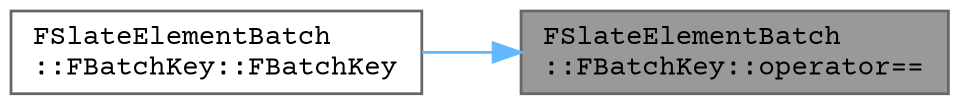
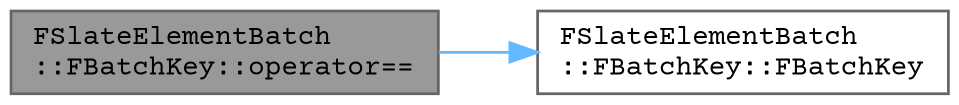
  digraph {
    rankdir=LR
    fontname="Courier Prime"
    node [fontname="Courier Prime" fontsize=10 shape=box style=filled]
    n1 [color=gray40 fillcolor=grey60 fontcolor=black height=0.2 label="FSlateElementBatch\l::FBatchKey::operator==" width=0.4]
    n2 [color=grey40 fillcolor=white height=0.2 label="FSlateElementBatch\l::FBatchKey::FBatchKey" width=0.4]
-   n2 -> n1 [color=steelblue1 fontname="Courier Prime" fontsize=10 labelfontname=Helvetica labelfontsize=10 style=solid]
+   n1 -> n2 [color=steelblue1 fontname="Courier Prime" fontsize=10 labelfontname=Helvetica labelfontsize=10 style=solid]
  }
